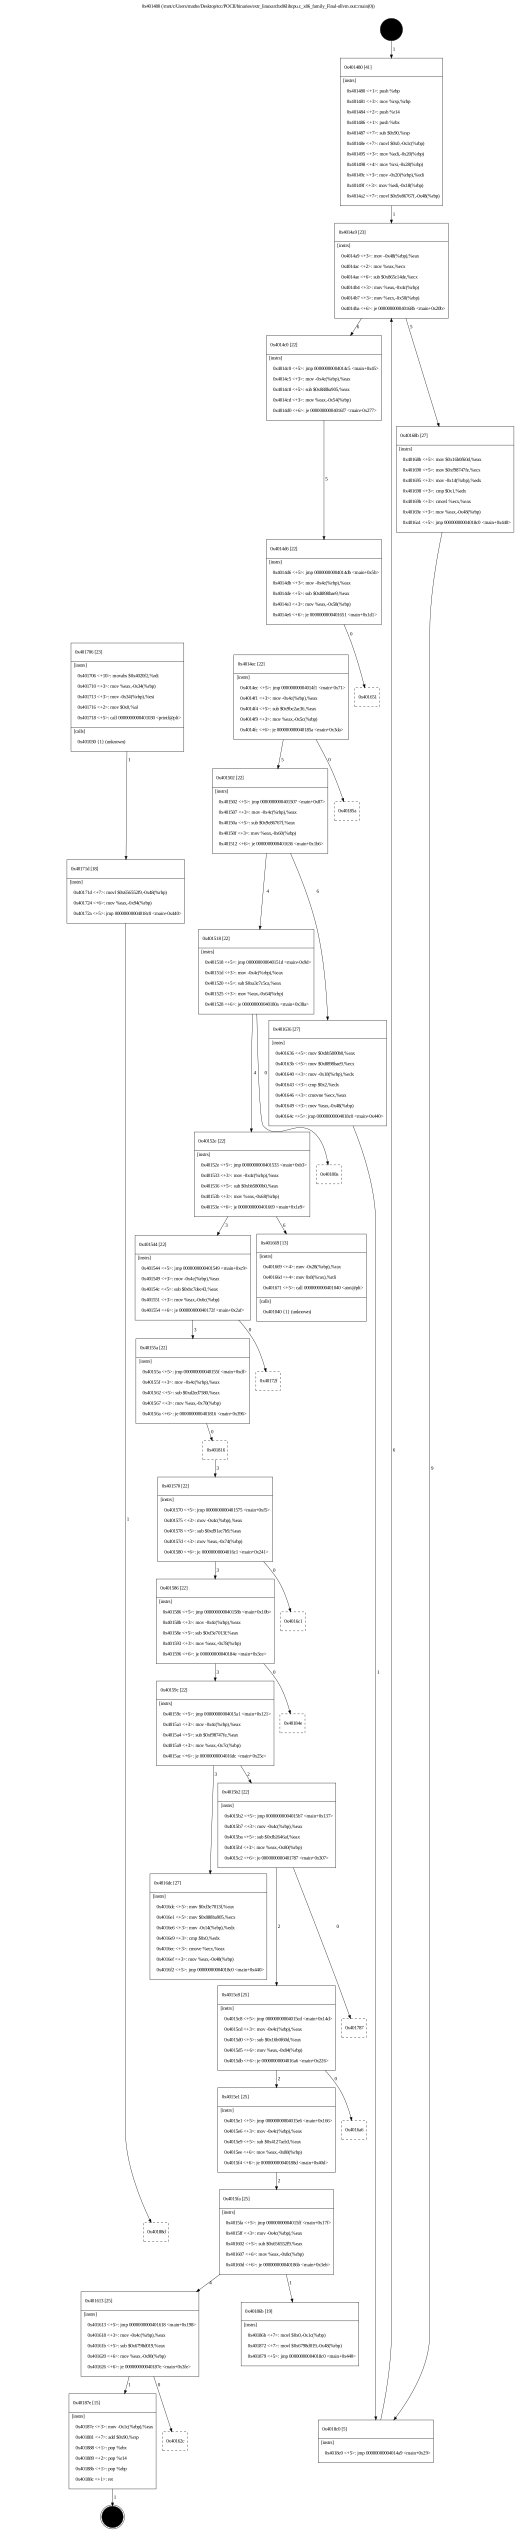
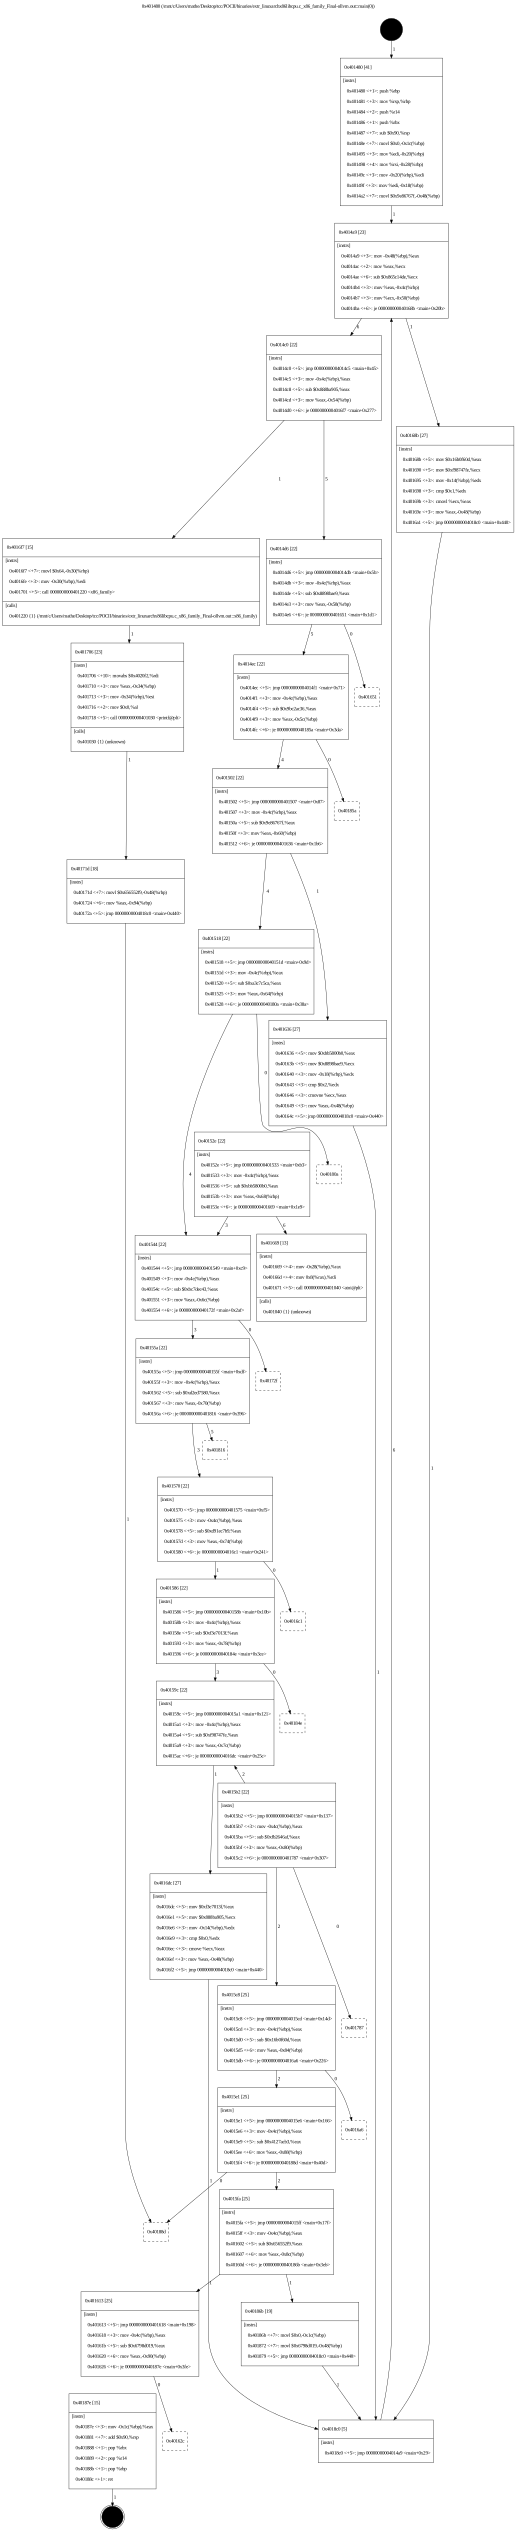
  digraph {
    fontname="Liberation Serif"
    label="0x401480 (/mnt/c/Users/mathe/Desktop/tcc/POCII/binaries/extr_linuxarchx86libcpu.c_x86_family_Final-ollvm.out::main(0))"
    labelloc=t
    node [fontname="Liberation Serif" shape=record]
    edge [fontname="Liberation Serif"]
    Entry [fillcolor=black height=0.3 shape=circle style=filled width=0.3]
    n2 [label="{\n     0x401480 [41]\l\n     | [instrs]\l\n     &nbsp;&nbsp;0x401480 \<+1\>: push %rbp\l\n     &nbsp;&nbsp;0x401481 \<+3\>: mov %rsp,%rbp\l\n     &nbsp;&nbsp;0x401484 \<+2\>: push %r14\l\n     &nbsp;&nbsp;0x401486 \<+1\>: push %rbx\l\n     &nbsp;&nbsp;0x401487 \<+7\>: sub $0x90,%rsp\l\n     &nbsp;&nbsp;0x40148e \<+7\>: movl $0x0,-0x1c(%rbp)\l\n     &nbsp;&nbsp;0x401495 \<+3\>: mov %edi,-0x20(%rbp)\l\n     &nbsp;&nbsp;0x401498 \<+4\>: mov %rsi,-0x28(%rbp)\l\n     &nbsp;&nbsp;0x40149c \<+3\>: mov -0x20(%rbp),%edi\l\n     &nbsp;&nbsp;0x40149f \<+3\>: mov %edi,-0x18(%rbp)\l\n     &nbsp;&nbsp;0x4014a2 \<+7\>: movl $0x9e86767f,-0x48(%rbp)\l\n  }"]
    n3 [label="{\n     0x4014a9 [23]\l\n     | [instrs]\l\n     &nbsp;&nbsp;0x4014a9 \<+3\>: mov -0x48(%rbp),%eax\l\n     &nbsp;&nbsp;0x4014ac \<+2\>: mov %eax,%ecx\l\n     &nbsp;&nbsp;0x4014ae \<+6\>: sub $0x865c14de,%ecx\l\n     &nbsp;&nbsp;0x4014b4 \<+3\>: mov %eax,-0x4c(%rbp)\l\n     &nbsp;&nbsp;0x4014b7 \<+3\>: mov %ecx,-0x50(%rbp)\l\n     &nbsp;&nbsp;0x4014ba \<+6\>: je 000000000040168b \<main+0x20b\>\l\n  }"]
    n4 [label="{\n     0x40168b [27]\l\n     | [instrs]\l\n     &nbsp;&nbsp;0x40168b \<+5\>: mov $0x16b0f60d,%eax\l\n     &nbsp;&nbsp;0x401690 \<+5\>: mov $0xf98747fe,%ecx\l\n     &nbsp;&nbsp;0x401695 \<+3\>: mov -0x14(%rbp),%edx\l\n     &nbsp;&nbsp;0x401698 \<+3\>: cmp $0x1,%edx\l\n     &nbsp;&nbsp;0x40169b \<+3\>: cmovl %ecx,%eax\l\n     &nbsp;&nbsp;0x40169e \<+3\>: mov %eax,-0x48(%rbp)\l\n     &nbsp;&nbsp;0x4016a1 \<+5\>: jmp 00000000004018c0 \<main+0x440\>\l\n  }"]
    n5 [label="{\n     0x4014c0 [22]\l\n     | [instrs]\l\n     &nbsp;&nbsp;0x4014c0 \<+5\>: jmp 00000000004014c5 \<main+0x45\>\l\n     &nbsp;&nbsp;0x4014c5 \<+3\>: mov -0x4c(%rbp),%eax\l\n     &nbsp;&nbsp;0x4014c8 \<+5\>: sub $0x888ba905,%eax\l\n     &nbsp;&nbsp;0x4014cd \<+3\>: mov %eax,-0x54(%rbp)\l\n     &nbsp;&nbsp;0x4014d0 \<+6\>: je 00000000004016f7 \<main+0x277\>\l\n  }"]
    n6 [label="{\n     0x4018c0 [5]\l\n     | [instrs]\l\n     &nbsp;&nbsp;0x4018c0 \<+5\>: jmp 00000000004014a9 \<main+0x29\>\l\n  }"]
+   n7 [label="{\n     0x4016f7 [15]\l\n     | [instrs]\l\n     &nbsp;&nbsp;0x4016f7 \<+7\>: movl $0x64,-0x30(%rbp)\l\n     &nbsp;&nbsp;0x4016fe \<+3\>: mov -0x30(%rbp),%edi\l\n     &nbsp;&nbsp;0x401701 \<+5\>: call 0000000000401220 \<x86_family\>\l\n     | [calls]\l\n     &nbsp;&nbsp;0x401220 \{1\} (/mnt/c/Users/mathe/Desktop/tcc/POCII/binaries/extr_linuxarchx86libcpu.c_x86_family_Final-ollvm.out::x86_family)\l\n  }"]
    n8 [label="{\n     0x4014d6 [22]\l\n     | [instrs]\l\n     &nbsp;&nbsp;0x4014d6 \<+5\>: jmp 00000000004014db \<main+0x5b\>\l\n     &nbsp;&nbsp;0x4014db \<+3\>: mov -0x4c(%rbp),%eax\l\n     &nbsp;&nbsp;0x4014de \<+5\>: sub $0x8898bae9,%eax\l\n     &nbsp;&nbsp;0x4014e3 \<+3\>: mov %eax,-0x58(%rbp)\l\n     &nbsp;&nbsp;0x4014e6 \<+6\>: je 0000000000401651 \<main+0x1d1\>\l\n  }"]
    n9 [label="{\n     0x401706 [23]\l\n     | [instrs]\l\n     &nbsp;&nbsp;0x401706 \<+10\>: movabs $0x4020f2,%rdi\l\n     &nbsp;&nbsp;0x401710 \<+3\>: mov %eax,-0x34(%rbp)\l\n     &nbsp;&nbsp;0x401713 \<+3\>: mov -0x34(%rbp),%esi\l\n     &nbsp;&nbsp;0x401716 \<+2\>: mov $0x0,%al\l\n     &nbsp;&nbsp;0x401718 \<+5\>: call 0000000000401030 \<printf@plt\>\l\n     | [calls]\l\n     &nbsp;&nbsp;0x401030 \{1\} (unknown)\l\n  }"]
    n10 [label="{\n     0x401651\l\n  }" style=dashed]
    n11 [label="{\n     0x4014ec [22]\l\n     | [instrs]\l\n     &nbsp;&nbsp;0x4014ec \<+5\>: jmp 00000000004014f1 \<main+0x71\>\l\n     &nbsp;&nbsp;0x4014f1 \<+3\>: mov -0x4c(%rbp),%eax\l\n     &nbsp;&nbsp;0x4014f4 \<+5\>: sub $0x9bc2ac36,%eax\l\n     &nbsp;&nbsp;0x4014f9 \<+3\>: mov %eax,-0x5c(%rbp)\l\n     &nbsp;&nbsp;0x4014fc \<+6\>: je 000000000040185a \<main+0x3da\>\l\n  }"]
    Exit [fillcolor=black height=0.3 peripheries=2 shape=circle style=filled width=0.3]
    n13 [label="{\n     0x40171d [18]\l\n     | [instrs]\l\n     &nbsp;&nbsp;0x40171d \<+7\>: movl $0x656552f9,-0x48(%rbp)\l\n     &nbsp;&nbsp;0x401724 \<+6\>: mov %eax,-0x94(%rbp)\l\n     &nbsp;&nbsp;0x40172a \<+5\>: jmp 00000000004018c0 \<main+0x440\>\l\n  }"]
    n14 [label="{\n     0x40185a\l\n  }" style=dashed]
    n15 [label="{\n     0x401502 [22]\l\n     | [instrs]\l\n     &nbsp;&nbsp;0x401502 \<+5\>: jmp 0000000000401507 \<main+0x87\>\l\n     &nbsp;&nbsp;0x401507 \<+3\>: mov -0x4c(%rbp),%eax\l\n     &nbsp;&nbsp;0x40150a \<+5\>: sub $0x9e86767f,%eax\l\n     &nbsp;&nbsp;0x40150f \<+3\>: mov %eax,-0x60(%rbp)\l\n     &nbsp;&nbsp;0x401512 \<+6\>: je 0000000000401636 \<main+0x1b6\>\l\n  }"]
    n16 [label="{\n     0x40162c\l\n  }" style=dashed]
    n17 [label="{\n     0x401636 [27]\l\n     | [instrs]\l\n     &nbsp;&nbsp;0x401636 \<+5\>: mov $0xbb5800b0,%eax\l\n     &nbsp;&nbsp;0x40163b \<+5\>: mov $0x8898bae9,%ecx\l\n     &nbsp;&nbsp;0x401640 \<+3\>: mov -0x18(%rbp),%edx\l\n     &nbsp;&nbsp;0x401643 \<+3\>: cmp $0x2,%edx\l\n     &nbsp;&nbsp;0x401646 \<+3\>: cmovne %ecx,%eax\l\n     &nbsp;&nbsp;0x401649 \<+3\>: mov %eax,-0x48(%rbp)\l\n     &nbsp;&nbsp;0x40164c \<+5\>: jmp 00000000004018c0 \<main+0x440\>\l\n  }"]
    n18 [label="{\n     0x401518 [22]\l\n     | [instrs]\l\n     &nbsp;&nbsp;0x401518 \<+5\>: jmp 000000000040151d \<main+0x9d\>\l\n     &nbsp;&nbsp;0x40151d \<+3\>: mov -0x4c(%rbp),%eax\l\n     &nbsp;&nbsp;0x401520 \<+5\>: sub $0xa3c7c5ca,%eax\l\n     &nbsp;&nbsp;0x401525 \<+3\>: mov %eax,-0x64(%rbp)\l\n     &nbsp;&nbsp;0x401528 \<+6\>: je 000000000040180a \<main+0x38a\>\l\n  }"]
    n19 [label="{\n     0x40187e [15]\l\n     | [instrs]\l\n     &nbsp;&nbsp;0x40187e \<+3\>: mov -0x1c(%rbp),%eax\l\n     &nbsp;&nbsp;0x401881 \<+7\>: add $0x90,%rsp\l\n     &nbsp;&nbsp;0x401888 \<+1\>: pop %rbx\l\n     &nbsp;&nbsp;0x401889 \<+2\>: pop %r14\l\n     &nbsp;&nbsp;0x40188b \<+1\>: pop %rbp\l\n     &nbsp;&nbsp;0x40188c \<+1\>: ret\l\n  }"]
    n20 [label="{\n     0x40180a\l\n  }" style=dashed]
    n21 [label="{\n     0x40152e [22]\l\n     | [instrs]\l\n     &nbsp;&nbsp;0x40152e \<+5\>: jmp 0000000000401533 \<main+0xb3\>\l\n     &nbsp;&nbsp;0x401533 \<+3\>: mov -0x4c(%rbp),%eax\l\n     &nbsp;&nbsp;0x401536 \<+5\>: sub $0xbb5800b0,%eax\l\n     &nbsp;&nbsp;0x40153b \<+3\>: mov %eax,-0x68(%rbp)\l\n     &nbsp;&nbsp;0x40153e \<+6\>: je 0000000000401669 \<main+0x1e9\>\l\n  }"]
    n22 [label="{\n     0x401613 [25]\l\n     | [instrs]\l\n     &nbsp;&nbsp;0x401613 \<+5\>: jmp 0000000000401618 \<main+0x198\>\l\n     &nbsp;&nbsp;0x401618 \<+3\>: mov -0x4c(%rbp),%eax\l\n     &nbsp;&nbsp;0x40161b \<+5\>: sub $0x6798d019,%eax\l\n     &nbsp;&nbsp;0x401620 \<+6\>: mov %eax,-0x90(%rbp)\l\n     &nbsp;&nbsp;0x401626 \<+6\>: je 000000000040187e \<main+0x3fe\>\l\n  }"]
    n23 [label="{\n     0x401669 [13]\l\n     | [instrs]\l\n     &nbsp;&nbsp;0x401669 \<+4\>: mov -0x28(%rbp),%rax\l\n     &nbsp;&nbsp;0x40166d \<+4\>: mov 0x8(%rax),%rdi\l\n     &nbsp;&nbsp;0x401671 \<+5\>: call 0000000000401040 \<atoi@plt\>\l\n     | [calls]\l\n     &nbsp;&nbsp;0x401040 \{1\} (unknown)\l\n  }"]
    n24 [label="{\n     0x401544 [22]\l\n     | [instrs]\l\n     &nbsp;&nbsp;0x401544 \<+5\>: jmp 0000000000401549 \<main+0xc9\>\l\n     &nbsp;&nbsp;0x401549 \<+3\>: mov -0x4c(%rbp),%eax\l\n     &nbsp;&nbsp;0x40154c \<+5\>: sub $0xbc7dec43,%eax\l\n     &nbsp;&nbsp;0x401551 \<+3\>: mov %eax,-0x6c(%rbp)\l\n     &nbsp;&nbsp;0x401554 \<+6\>: je 000000000040172f \<main+0x2af\>\l\n  }"]
    n25 [label="{\n     0x40186b [19]\l\n     | [instrs]\l\n     &nbsp;&nbsp;0x40186b \<+7\>: movl $0x0,-0x1c(%rbp)\l\n     &nbsp;&nbsp;0x401872 \<+7\>: movl $0x6798d019,-0x48(%rbp)\l\n     &nbsp;&nbsp;0x401879 \<+5\>: jmp 00000000004018c0 \<main+0x440\>\l\n  }"]
    n26 [label="{\n     0x40172f\l\n  }" style=dashed]
    n27 [label="{\n     0x40155a [22]\l\n     | [instrs]\l\n     &nbsp;&nbsp;0x40155a \<+5\>: jmp 000000000040155f \<main+0xdf\>\l\n     &nbsp;&nbsp;0x40155f \<+3\>: mov -0x4c(%rbp),%eax\l\n     &nbsp;&nbsp;0x401562 \<+5\>: sub $0xd2ed7580,%eax\l\n     &nbsp;&nbsp;0x401567 \<+3\>: mov %eax,-0x70(%rbp)\l\n     &nbsp;&nbsp;0x40156a \<+6\>: je 0000000000401816 \<main+0x396\>\l\n  }"]
    n28 [label="{\n     0x4015fa [25]\l\n     | [instrs]\l\n     &nbsp;&nbsp;0x4015fa \<+5\>: jmp 00000000004015ff \<main+0x17f\>\l\n     &nbsp;&nbsp;0x4015ff \<+3\>: mov -0x4c(%rbp),%eax\l\n     &nbsp;&nbsp;0x401602 \<+5\>: sub $0x656552f9,%eax\l\n     &nbsp;&nbsp;0x401607 \<+6\>: mov %eax,-0x8c(%rbp)\l\n     &nbsp;&nbsp;0x40160d \<+6\>: je 000000000040186b \<main+0x3eb\>\l\n  }"]
    n29 [label="{\n     0x401816\l\n  }" style=dashed]
    n30 [label="{\n     0x401570 [22]\l\n     | [instrs]\l\n     &nbsp;&nbsp;0x401570 \<+5\>: jmp 0000000000401575 \<main+0xf5\>\l\n     &nbsp;&nbsp;0x401575 \<+3\>: mov -0x4c(%rbp),%eax\l\n     &nbsp;&nbsp;0x401578 \<+5\>: sub $0xd91ec7b9,%eax\l\n     &nbsp;&nbsp;0x40157d \<+3\>: mov %eax,-0x74(%rbp)\l\n     &nbsp;&nbsp;0x401580 \<+6\>: je 00000000004016c1 \<main+0x241\>\l\n  }"]
    n31 [label="{\n     0x40188d\l\n  }" style=dashed]
    n32 [label="{\n     0x4016c1\l\n  }" style=dashed]
    n33 [label="{\n     0x401586 [22]\l\n     | [instrs]\l\n     &nbsp;&nbsp;0x401586 \<+5\>: jmp 000000000040158b \<main+0x10b\>\l\n     &nbsp;&nbsp;0x40158b \<+3\>: mov -0x4c(%rbp),%eax\l\n     &nbsp;&nbsp;0x40158e \<+5\>: sub $0xf3e7013f,%eax\l\n     &nbsp;&nbsp;0x401593 \<+3\>: mov %eax,-0x78(%rbp)\l\n     &nbsp;&nbsp;0x401596 \<+6\>: je 000000000040184e \<main+0x3ce\>\l\n  }"]
    n34 [label="{\n     0x4015e1 [25]\l\n     | [instrs]\l\n     &nbsp;&nbsp;0x4015e1 \<+5\>: jmp 00000000004015e6 \<main+0x166\>\l\n     &nbsp;&nbsp;0x4015e6 \<+3\>: mov -0x4c(%rbp),%eax\l\n     &nbsp;&nbsp;0x4015e9 \<+5\>: sub $0x4127acb3,%eax\l\n     &nbsp;&nbsp;0x4015ee \<+6\>: mov %eax,-0x88(%rbp)\l\n     &nbsp;&nbsp;0x4015f4 \<+6\>: je 000000000040188d \<main+0x40d\>\l\n  }"]
    n35 [label="{\n     0x40184e\l\n  }" style=dashed]
    n36 [label="{\n     0x40159c [22]\l\n     | [instrs]\l\n     &nbsp;&nbsp;0x40159c \<+5\>: jmp 00000000004015a1 \<main+0x121\>\l\n     &nbsp;&nbsp;0x4015a1 \<+3\>: mov -0x4c(%rbp),%eax\l\n     &nbsp;&nbsp;0x4015a4 \<+5\>: sub $0xf98747fe,%eax\l\n     &nbsp;&nbsp;0x4015a9 \<+3\>: mov %eax,-0x7c(%rbp)\l\n     &nbsp;&nbsp;0x4015ac \<+6\>: je 00000000004016dc \<main+0x25c\>\l\n  }"]
    n37 [label="{\n     0x4016a6\l\n  }" style=dashed]
    n38 [label="{\n     0x4016dc [27]\l\n     | [instrs]\l\n     &nbsp;&nbsp;0x4016dc \<+5\>: mov $0xf3e7013f,%eax\l\n     &nbsp;&nbsp;0x4016e1 \<+5\>: mov $0x888ba905,%ecx\l\n     &nbsp;&nbsp;0x4016e6 \<+3\>: mov -0x14(%rbp),%edx\l\n     &nbsp;&nbsp;0x4016e9 \<+3\>: cmp $0x0,%edx\l\n     &nbsp;&nbsp;0x4016ec \<+3\>: cmove %ecx,%eax\l\n     &nbsp;&nbsp;0x4016ef \<+3\>: mov %eax,-0x48(%rbp)\l\n     &nbsp;&nbsp;0x4016f2 \<+5\>: jmp 00000000004018c0 \<main+0x440\>\l\n  }"]
    n39 [label="{\n     0x4015b2 [22]\l\n     | [instrs]\l\n     &nbsp;&nbsp;0x4015b2 \<+5\>: jmp 00000000004015b7 \<main+0x137\>\l\n     &nbsp;&nbsp;0x4015b7 \<+3\>: mov -0x4c(%rbp),%eax\l\n     &nbsp;&nbsp;0x4015ba \<+5\>: sub $0xfb2646af,%eax\l\n     &nbsp;&nbsp;0x4015bf \<+3\>: mov %eax,-0x80(%rbp)\l\n     &nbsp;&nbsp;0x4015c2 \<+6\>: je 0000000000401787 \<main+0x307\>\l\n  }"]
    n40 [label="{\n     0x4015c8 [25]\l\n     | [instrs]\l\n     &nbsp;&nbsp;0x4015c8 \<+5\>: jmp 00000000004015cd \<main+0x14d\>\l\n     &nbsp;&nbsp;0x4015cd \<+3\>: mov -0x4c(%rbp),%eax\l\n     &nbsp;&nbsp;0x4015d0 \<+5\>: sub $0x16b0f60d,%eax\l\n     &nbsp;&nbsp;0x4015d5 \<+6\>: mov %eax,-0x84(%rbp)\l\n     &nbsp;&nbsp;0x4015db \<+6\>: je 00000000004016a6 \<main+0x226\>\l\n  }"]
    n41 [label="{\n     0x401787\l\n  }" style=dashed]
    Entry -> n2 [label=" 1"]
    n2 -> n3 [label=" 1"]
-   n3 -> n4 [label=" 5"]
+   n3 -> n4 [label=" 1"]
    n3 -> n5 [label=" 6"]
-   n4 -> n6 [label=" 9"]
+   n4 -> n6 [label=" 1"]
+   n5 -> n7 [label=" 1"]
    n5 -> n8 [label=" 5"]
    n6 -> n3 [label=" 6"]
+   n7 -> n9 [label=" 1"]
    n8 -> n10 [label=" 0"]
+   n8 -> n11 [label=" 5"]
    n9 -> n13 [label=" 1"]
    n11 -> n14 [label=" 0"]
-   n11 -> n15 [label=" 5"]
+   n11 -> n15 [label=" 4"]
    n13 -> n31 [label=" 1"]
-   n15 -> n17 [label=" 6"]
+   n15 -> n17 [label=" 1"]
    n15 -> n18 [label=" 4"]
    n17 -> n6 [label=" 1"]
    n18 -> n20 [label=" 0"]
-   n18 -> n21 [label=" 4"]
+   n18 -> n24 [label=" 4"]
    n19 -> Exit [label=" 1"]
    n21 -> n23 [label=" 6"]
    n21 -> n24 [label=" 3"]
    n22 -> n16 [label=" 0"]
-   n22 -> n19 [label=" 1"]
    n24 -> n26 [label=" 0"]
    n24 -> n27 [label=" 3"]
-   n27 -> n29 [label=" 0"]
-   n29 -> n30 [label=" 3"]
-   n28 -> n22 [label=" 4"]
+   n25 -> n6 [label=" 1"]
+   n27 -> n29 [label=" 5"]
+   n27 -> n30 [label=" 3"]
+   n28 -> n22 [label=" 1"]
    n28 -> n25 [label=" 1"]
    n30 -> n32 [label=" 0"]
-   n30 -> n33 [label=" 3"]
+   n30 -> n33 [label=" 1"]
    n33 -> n35 [label=" 0"]
    n33 -> n36 [label=" 3"]
    n34 -> n28 [label=" 2"]
-   n36 -> n38 [label=" 3"]
-   n36 -> n39 [label=" 2"]
+   n34 -> n31 [label=" 0"]
+   n36 -> n38 [label=" 1"]
+   n39 -> n36 [label=" 2"]
+   n38 -> n6 [label=" 1"]
    n39 -> n40 [label=" 2"]
    n39 -> n41 [label=" 0"]
    n40 -> n34 [label=" 2"]
    n40 -> n37 [label=" 0"]
  }
